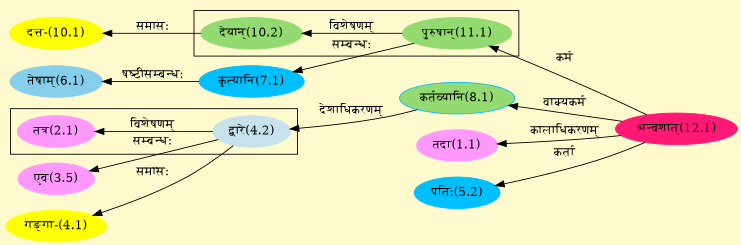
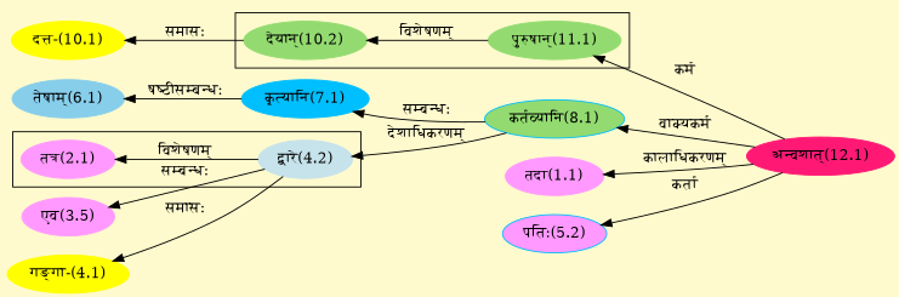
  digraph {
    bgcolor=lemonchiffon1
    compound=true
    fontname="DejaVu Serif"
    rankdir=LR
    node [color="#FF99FF" fontname="DejaVu Serif" style=filled]
    edge [dir=back fontname="DejaVu Serif"]
    n1 [label="तत्र(2.1)"]
    n2 [color="#C6E2EB" label="द्वारे(4.2)"]
    n3 [color="#93DB70" label="देयान्(10.2)"]
    n4 [color="#93DB70" label="पुरुषान्(11.1)"]
    n5 [color="#00BFFF" fillcolor="#93DB70" label="कर्तव्यानि(8.1)"]
    n6 [color="#FF1975" label="अन्वशात्(12.1)"]
    n7 [label="तदा(1.1)"]
    n8 [label="एव(3.5)"]
    n9 [color="#FFFF00" label="गङ्गा-(4.1)"]
-   n10 [color="#00BFFF" label="पतिः(5.2)"]
+   n10 [color="#00BFFF" label="पतिः(5.2)" fillcolor="#FF99FF"]
    n11 [color="#87CEEB" label="तेषाम्(6.1)"]
    n12 [color="#00BFFF" label="कृत्यानि(7.1)"]
    n13 [color="#FFFF00" label="दत्त-(10.1)"]
    subgraph cluster_1 {
      n1
      n2
    }
    subgraph cluster_2 {
      n3
      n4
    }
    n1 -> n2 [label="विशेषणम्"]
    n2 -> n5 [label="देशाधिकरणम्"]
    n3 -> n4 [label="विशेषणम्"]
    n4 -> n6 [label="कर्म"]
    n5 -> n6 [label="वाक्यकर्म"]
    n7 -> n6 [label="कालाधिकरणम्"]
    n8 -> n2 [label="सम्बन्धः"]
    n9 -> n2 [label="समासः"]
    n10 -> n6 [label="कर्ता"]
    n11 -> n12 [label="षष्ठीसम्बन्धः"]
-   n12 -> n4 [label="सम्बन्धः"]
+   n12 -> n5 [label="सम्बन्धः"]
    n13 -> n3 [label="समासः"]
  }
